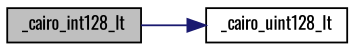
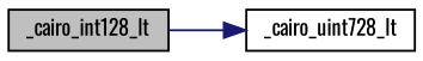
  digraph {
    rankdir=LR
    fontname=Oswald
    node [color=black fontname=Oswald fontsize=10 shape=record style=filled]
    n1 [fillcolor=grey75 fontcolor=black height=0.2 label=_cairo_int128_lt width=0.4]
-   n2 [fillcolor=white height=0.2 label=_cairo_uint128_lt width=0.4]
+   n2 [fillcolor=white height=0.2 label=_cairo_uint728_lt width=0.4]
    n1 -> n2 [color=midnightblue fontname=Oswald fontsize=10 labelfontname=Helvetica labelfontsize=10 style=solid]
  }
